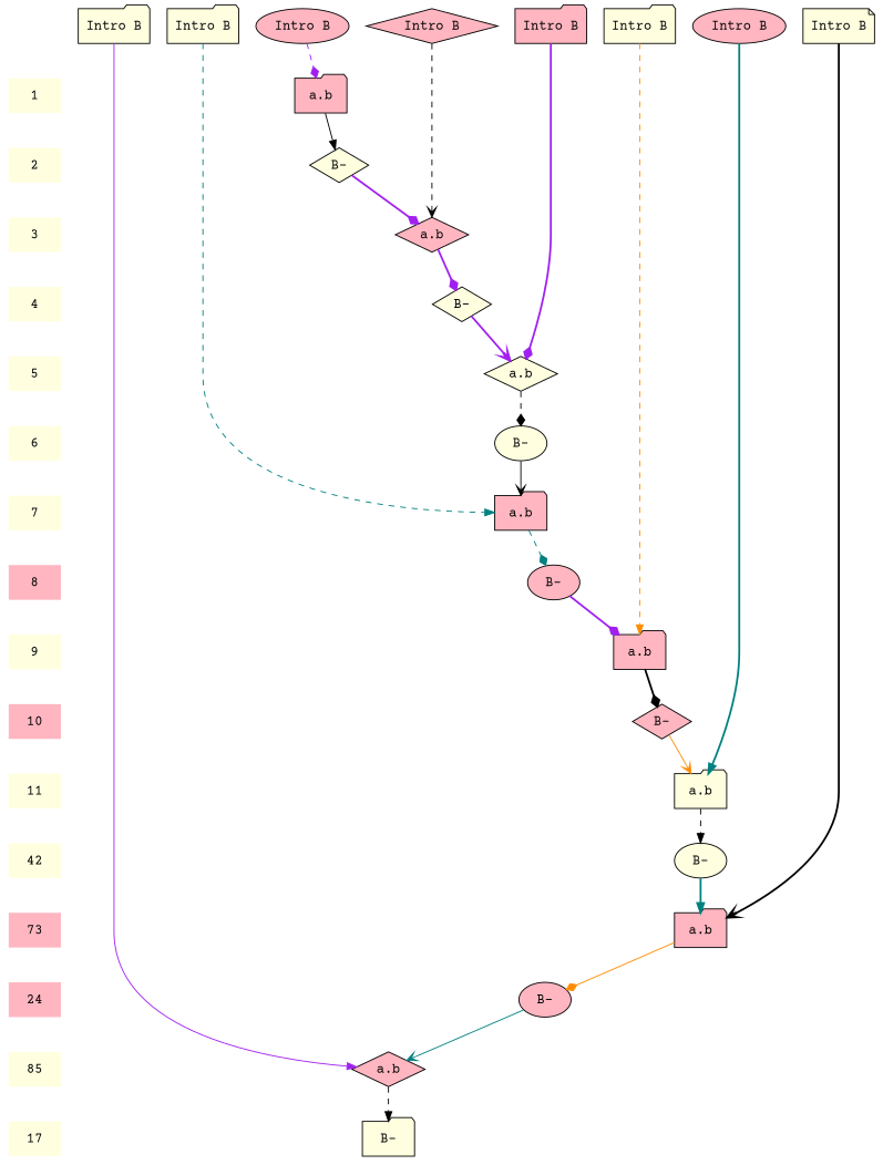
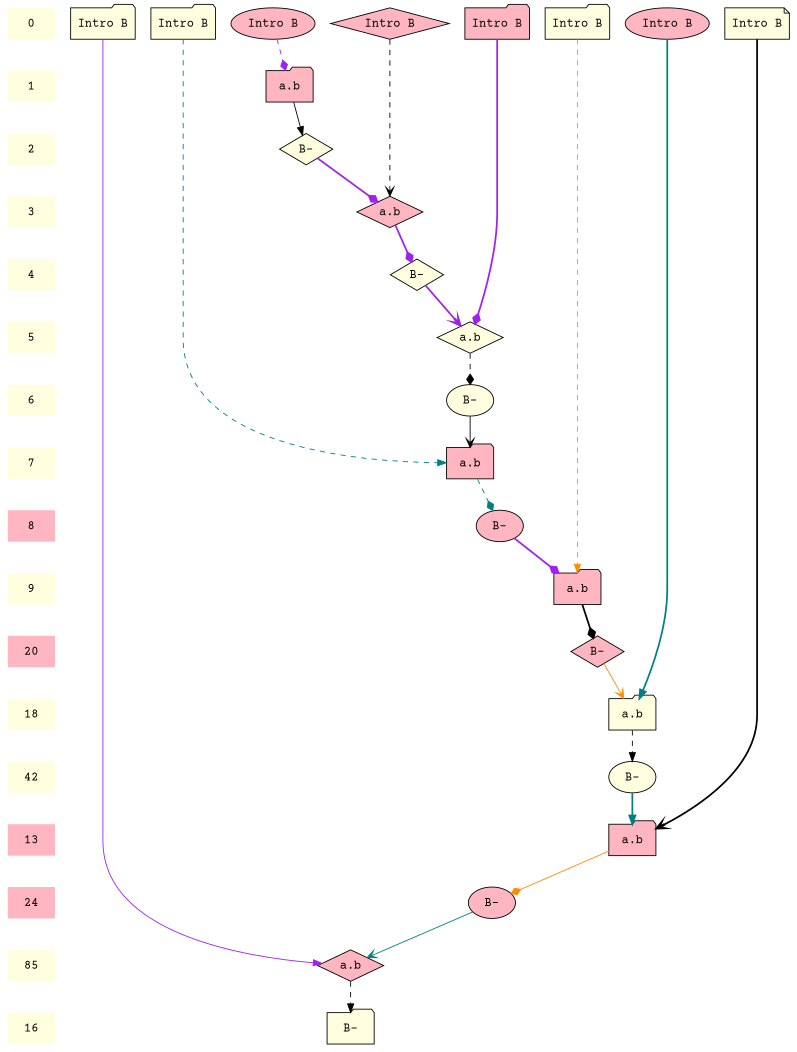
  digraph {
    fontname="Courier Prime"
    ranksep=.5
    node [fillcolor=lightyellow fontname="Courier Prime" shape=plaintext style=filled]
    edge [fontname="Courier Prime" style=invis]
+   0
    n2 [fillcolor=lightpink label="Intro B" shape=ellipse]
    n3 [label="Intro B" shape=folder]
    n4 [fillcolor=lightpink label="Intro B" shape=folder]
    n5 [fillcolor=lightpink label="Intro B" shape=diamond]
    n6 [fillcolor=lightpink label="Intro B" shape=ellipse]
    n7 [label="Intro B" shape=note]
    n8 [label="Intro B" shape=folder]
    n9 [label="Intro B" shape=folder]
    1
    n11 [fillcolor=lightpink label="a.b" shape=folder]
    2
    n13 [label="B-" shape=diamond]
    3
    n15 [fillcolor=lightpink label="a.b" shape=diamond]
    4
    n17 [label="B-" shape=diamond]
    5
    n19 [label="a.b" shape=diamond]
    6
    n21 [label="B-" shape=ellipse]
    7
    n23 [fillcolor=lightpink label="a.b" shape=folder]
    8 [fillcolor=lightpink]
    n25 [fillcolor=lightpink label="B-" shape=ellipse]
    9
    n27 [fillcolor=lightpink label="a.b" shape=folder]
-   10 [fillcolor=lightpink]
+   10 [fillcolor=lightpink label=20]
    n29 [fillcolor=lightpink label="B-" shape=diamond]
-   11
+   11 [label=18]
    n31 [label="a.b" shape=folder]
    n32 [label=42]
    n33 [label="B-" shape=ellipse]
-   13 [fillcolor=lightpink label=73]
+   13 [fillcolor=lightpink]
    n35 [fillcolor=lightpink label="a.b" shape=folder]
    n36 [fillcolor=lightpink label=24]
    n37 [fillcolor=lightpink label="B-" shape=ellipse]
    n38 [label=85]
    n39 [fillcolor=lightpink label="a.b" shape=diamond]
-   16 [label=17]
+   16
    n41 [label="B-" shape=folder]
    subgraph sub_1 {
      rank=same
+     0
      n2
      n3
      n4
      n5
      n6
      n7
      n8
      n9
    }
    subgraph sub_2 {
      rank=same
      1
      n11
    }
    subgraph sub_3 {
      rank=same
      2
      n13
    }
    subgraph sub_4 {
      rank=same
      3
      n15
    }
    subgraph sub_5 {
      rank=same
      4
      n17
    }
    subgraph sub_6 {
      rank=same
      5
      n19
    }
    subgraph sub_7 {
      rank=same
      6
      n21
    }
    subgraph sub_8 {
      rank=same
      7
      n23
    }
    subgraph sub_9 {
      rank=same
      8
      n25
    }
    subgraph sub_10 {
      rank=same
      9
      n27
    }
    subgraph sub_11 {
      rank=same
      10
      n29
    }
    subgraph sub_12 {
      rank=same
      11
      n31
    }
    subgraph sub_13 {
      rank=same
      n32
      n33
    }
    subgraph sub_14 {
      rank=same
      13
      n35
    }
    subgraph sub_15 {
      rank=same
      n36
      n37
    }
    subgraph sub_16 {
      rank=same
      n38
      n39
    }
    subgraph sub_17 {
      rank=same
      16
      n41
    }
+   0 -> 1
    n2 -> n11 [arrowhead=diamond color=purple style=dashed]
    n3 -> n27 [arrowhead=normal color=darkorange style=dashed]
    n4 -> n19 [arrowhead=diamond color=purple style=bold]
    n5 -> n15 [arrowhead=vee color=black style=dashed]
    n6 -> n31 [arrowhead=normal color=teal style=bold]
    n7 -> n35 [arrowhead=vee color=black style=bold]
    n8 -> n39 [arrowhead=normal color=purple style=solid]
    n9 -> n23 [arrowhead=normal color=teal style=dashed]
    1 -> 2
    n11 -> n13 [arrowhead=normal color=black style=solid]
    2 -> 3
    n13 -> n15 [arrowhead=diamond color=purple style=bold]
    3 -> 4
    n15 -> n17 [arrowhead=diamond color=purple style=bold]
    4 -> 5
    n17 -> n19 [arrowhead=vee color=purple style=bold]
    5 -> 6
    n19 -> n21 [arrowhead=diamond color=black style=dashed]
    6 -> 7
    n21 -> n23 [arrowhead=vee color=black style=solid]
    7 -> 8
    n23 -> n25 [arrowhead=diamond color=teal style=dashed]
    8 -> 9
    n25 -> n27 [arrowhead=diamond color=purple style=bold]
    9 -> 10
    n27 -> n29 [arrowhead=diamond color=black style=bold]
    10 -> 11
    n29 -> n31 [arrowhead=vee color=darkorange style=solid]
    11 -> n32
    n31 -> n33 [arrowhead=normal color=black style=dashed]
    n32 -> 13
    n33 -> n35 [arrowhead=normal color=teal style=bold]
    13 -> n36
    n35 -> n37 [arrowhead=diamond color=darkorange style=solid]
    n36 -> n38
    n37 -> n39 [arrowhead=vee color=teal style=solid]
    n38 -> 16
    n39 -> n41 [arrowhead=normal color=black style=dashed]
  }
